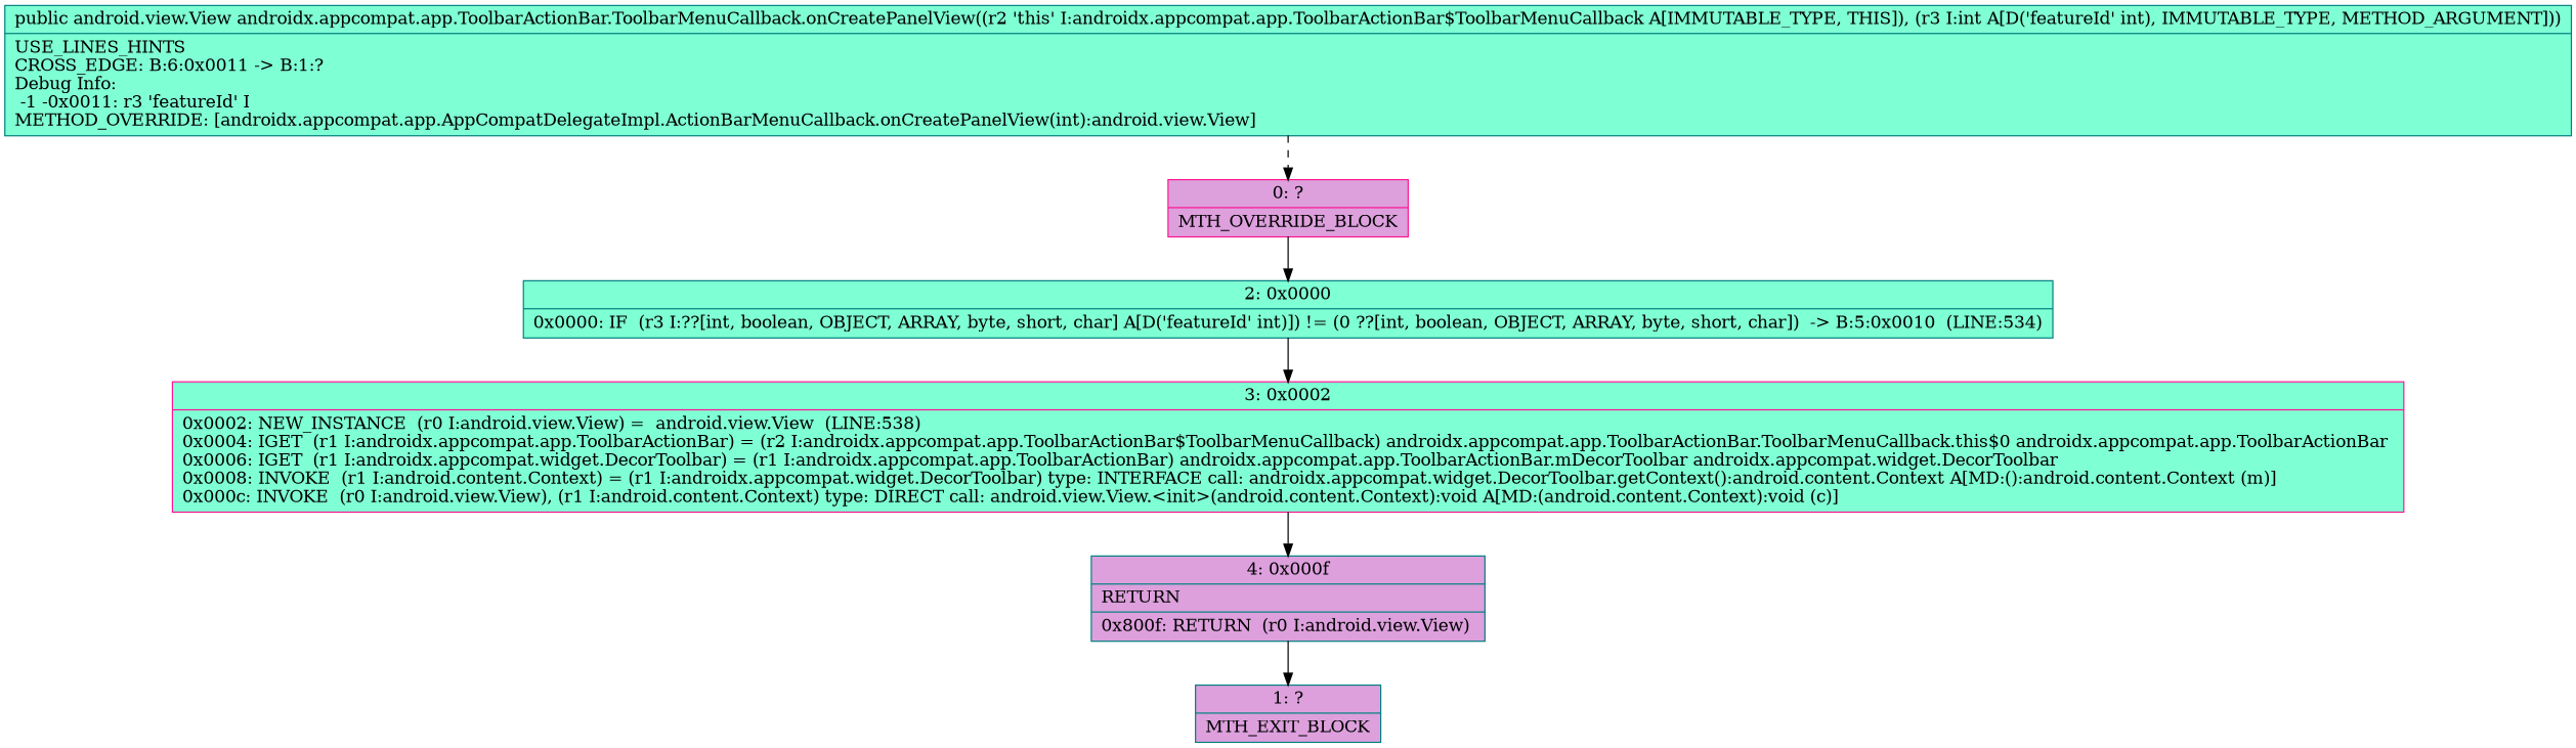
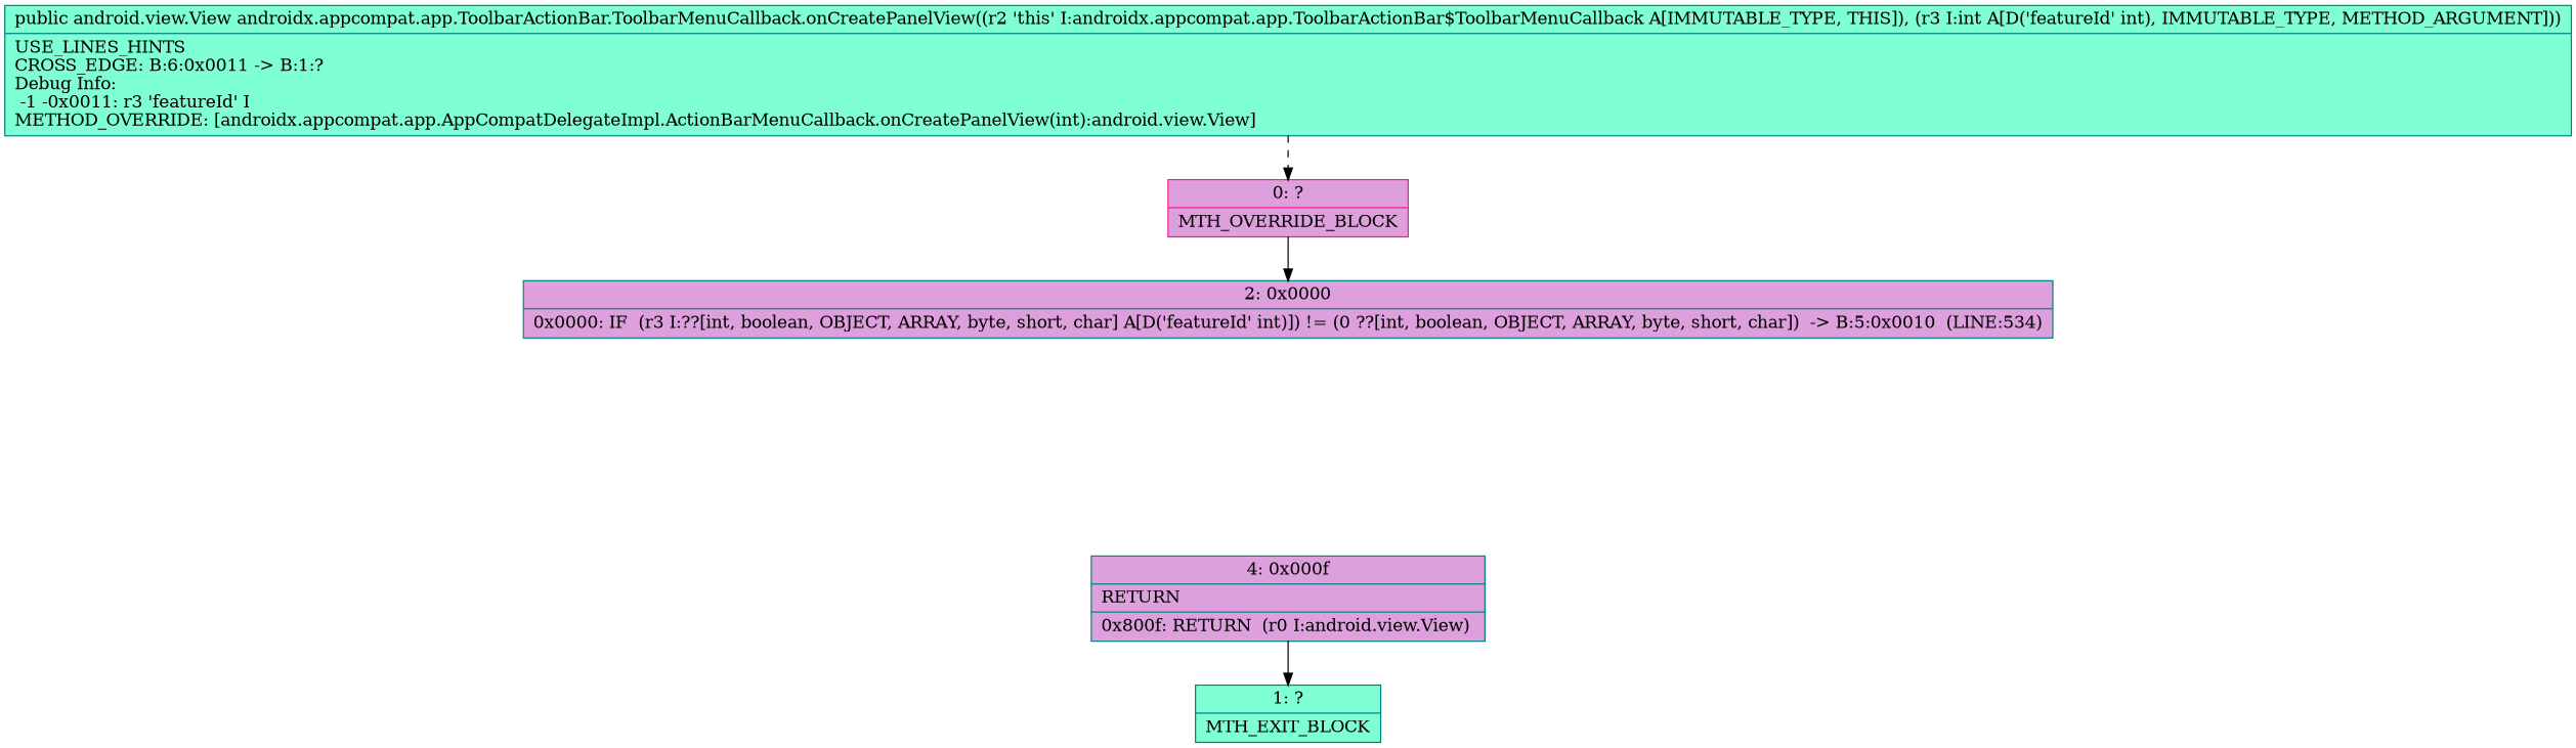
  digraph {
    node [color=teal fillcolor=aquamarine shape=record style=filled]
    edge [style=solid]
    n1 [color=deeppink fillcolor=plum label="{0\:\ ?|MTH_OVERRIDE_BLOCK\l}"]
-   n2 [label="{2\:\ 0x0000|0x0000: IF  (r3 I:??[int, boolean, OBJECT, ARRAY, byte, short, char] A[D('featureId' int)]) != (0 ??[int, boolean, OBJECT, ARRAY, byte, short, char])  \-\> B:5:0x0010  (LINE:534)\l}"]
-   n3 [color=deeppink label="{3\:\ 0x0002|0x0002: NEW_INSTANCE  (r0 I:android.view.View) =  android.view.View  (LINE:538)\l0x0004: IGET  (r1 I:androidx.appcompat.app.ToolbarActionBar) = (r2 I:androidx.appcompat.app.ToolbarActionBar$ToolbarMenuCallback) androidx.appcompat.app.ToolbarActionBar.ToolbarMenuCallback.this$0 androidx.appcompat.app.ToolbarActionBar \l0x0006: IGET  (r1 I:androidx.appcompat.widget.DecorToolbar) = (r1 I:androidx.appcompat.app.ToolbarActionBar) androidx.appcompat.app.ToolbarActionBar.mDecorToolbar androidx.appcompat.widget.DecorToolbar \l0x0008: INVOKE  (r1 I:android.content.Context) = (r1 I:androidx.appcompat.widget.DecorToolbar) type: INTERFACE call: androidx.appcompat.widget.DecorToolbar.getContext():android.content.Context A[MD:():android.content.Context (m)]\l0x000c: INVOKE  (r0 I:android.view.View), (r1 I:android.content.Context) type: DIRECT call: android.view.View.\<init\>(android.content.Context):void A[MD:(android.content.Context):void (c)]\l}"]
+   n2 [fillcolor=plum label="{2\:\ 0x0000|0x0000: IF  (r3 I:??[int, boolean, OBJECT, ARRAY, byte, short, char] A[D('featureId' int)]) != (0 ??[int, boolean, OBJECT, ARRAY, byte, short, char])  \-\> B:5:0x0010  (LINE:534)\l}"]
    n4 [fillcolor=plum label="{4\:\ 0x000f|RETURN\l|0x800f: RETURN  (r0 I:android.view.View) \l}"]
-   n5 [fillcolor=plum label="{1\:\ ?|MTH_EXIT_BLOCK\l}"]
+   n5 [label="{1\:\ ?|MTH_EXIT_BLOCK\l}"]
    n6 [label="{public android.view.View androidx.appcompat.app.ToolbarActionBar.ToolbarMenuCallback.onCreatePanelView((r2 'this' I:androidx.appcompat.app.ToolbarActionBar$ToolbarMenuCallback A[IMMUTABLE_TYPE, THIS]), (r3 I:int A[D('featureId' int), IMMUTABLE_TYPE, METHOD_ARGUMENT]))  | USE_LINES_HINTS\lCROSS_EDGE: B:6:0x0011 \-\> B:1:?\lDebug Info:\l  \-1 \-0x0011: r3 'featureId' I\lMETHOD_OVERRIDE: [androidx.appcompat.app.AppCompatDelegateImpl.ActionBarMenuCallback.onCreatePanelView(int):android.view.View]\l}"]
    n1 -> n2
-   n2 -> n3
-   n3 -> n4
    n4 -> n5
    n6 -> n1 [style=dashed]
  }
